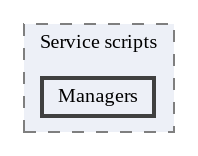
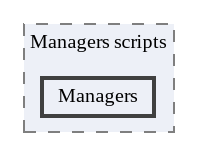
  digraph {
    compound=true
    fontname="Liberation Serif"
    n1 [color=grey25 fillcolor="#edf0f7" fontname="Liberation Serif" fontsize=10 height=0.2 label=Managers shape=box style="filled,bold" width=0.4]
    subgraph cluster_1 {
      bgcolor="#edf0f7"
      fontsize=10
-     label="Service scripts"
+     label="Managers scripts"
      pencolor=grey50
      style="filled,dashed"
      n1
    }
  }
